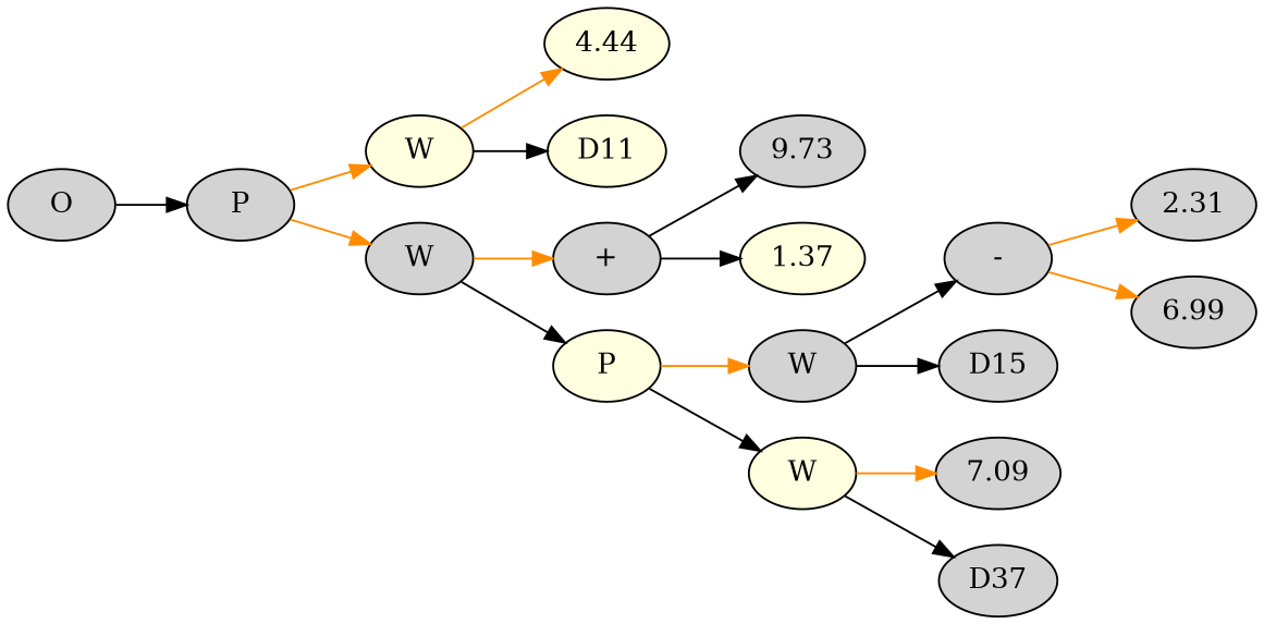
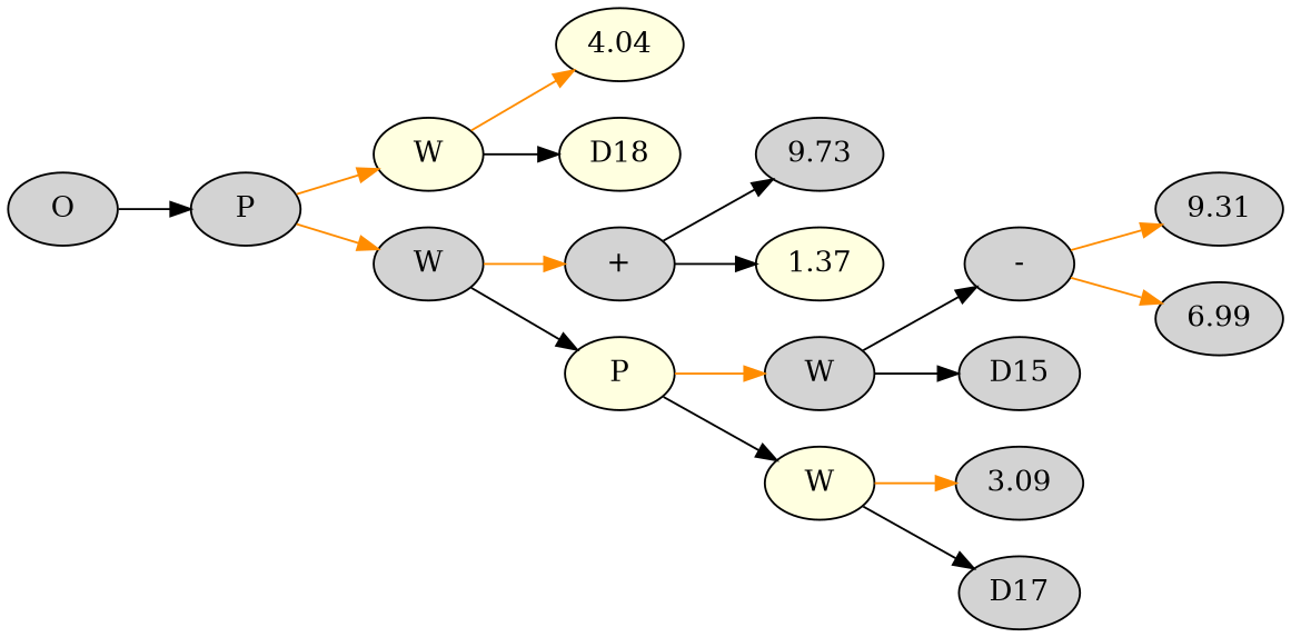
  digraph {
    rankdir=LR
    node [fillcolor=lightgrey style=filled]
    edge [color=black]
    n1 [label=O]
    n2 [label=P]
    n3 [fillcolor=lightyellow label=W]
    n4 [label=W]
-   n5 [fillcolor=lightyellow label=4.44]
-   n6 [fillcolor=lightyellow label=D11]
+   n5 [fillcolor=lightyellow label=4.04]
+   n6 [fillcolor=lightyellow label=D18]
    n7 [label="+"]
    n8 [fillcolor=lightyellow label=P]
    n9 [label=9.73]
    n10 [fillcolor=lightyellow label=1.37]
    n11 [label=W]
    n12 [fillcolor=lightyellow label=W]
    n13 [label="-"]
    n14 [label=D15]
-   n15 [label=7.09]
-   n16 [label=D37]
-   n17 [label=2.31]
+   n15 [label=3.09]
+   n16 [label=D17]
+   n17 [label=9.31]
    n18 [label=6.99]
    n1 -> n2
    n2 -> n3 [color=darkorange]
    n2 -> n4 [color=darkorange]
    n3 -> n5 [color=darkorange]
    n3 -> n6
    n4 -> n7 [color=darkorange]
    n4 -> n8
    n7 -> n9
    n7 -> n10
    n8 -> n11 [color=darkorange]
    n8 -> n12
    n11 -> n13
    n11 -> n14
    n12 -> n15 [color=darkorange]
    n12 -> n16
    n13 -> n17 [color=darkorange]
    n13 -> n18 [color=darkorange]
  }
